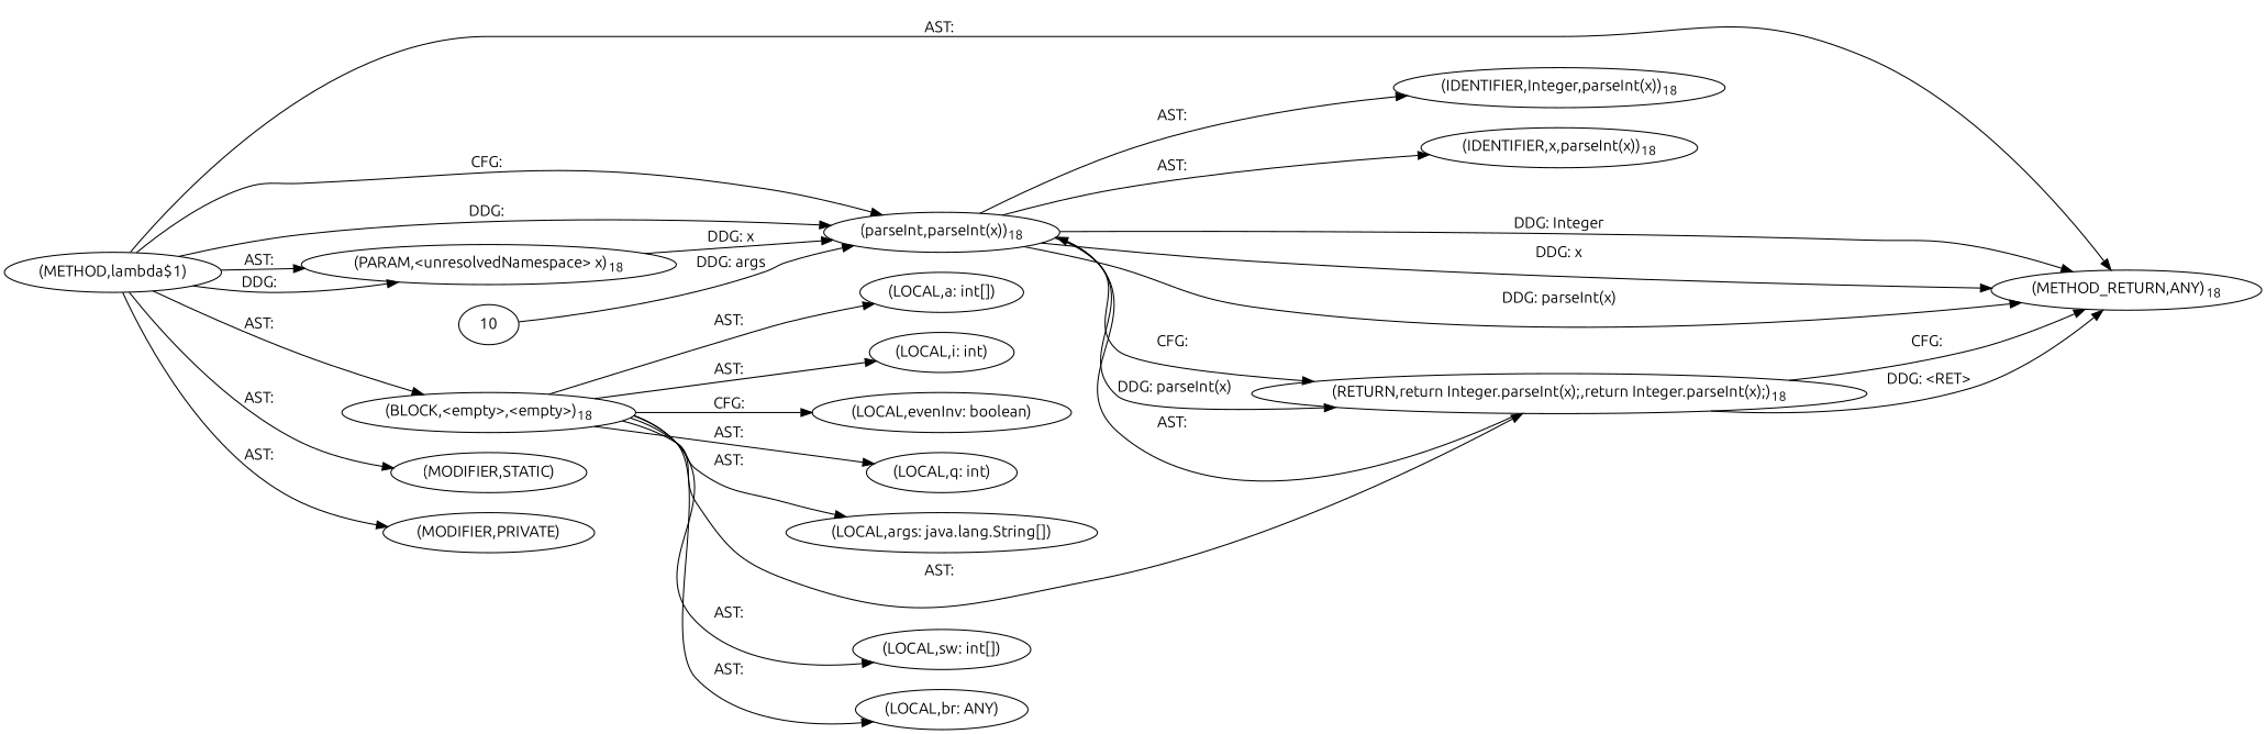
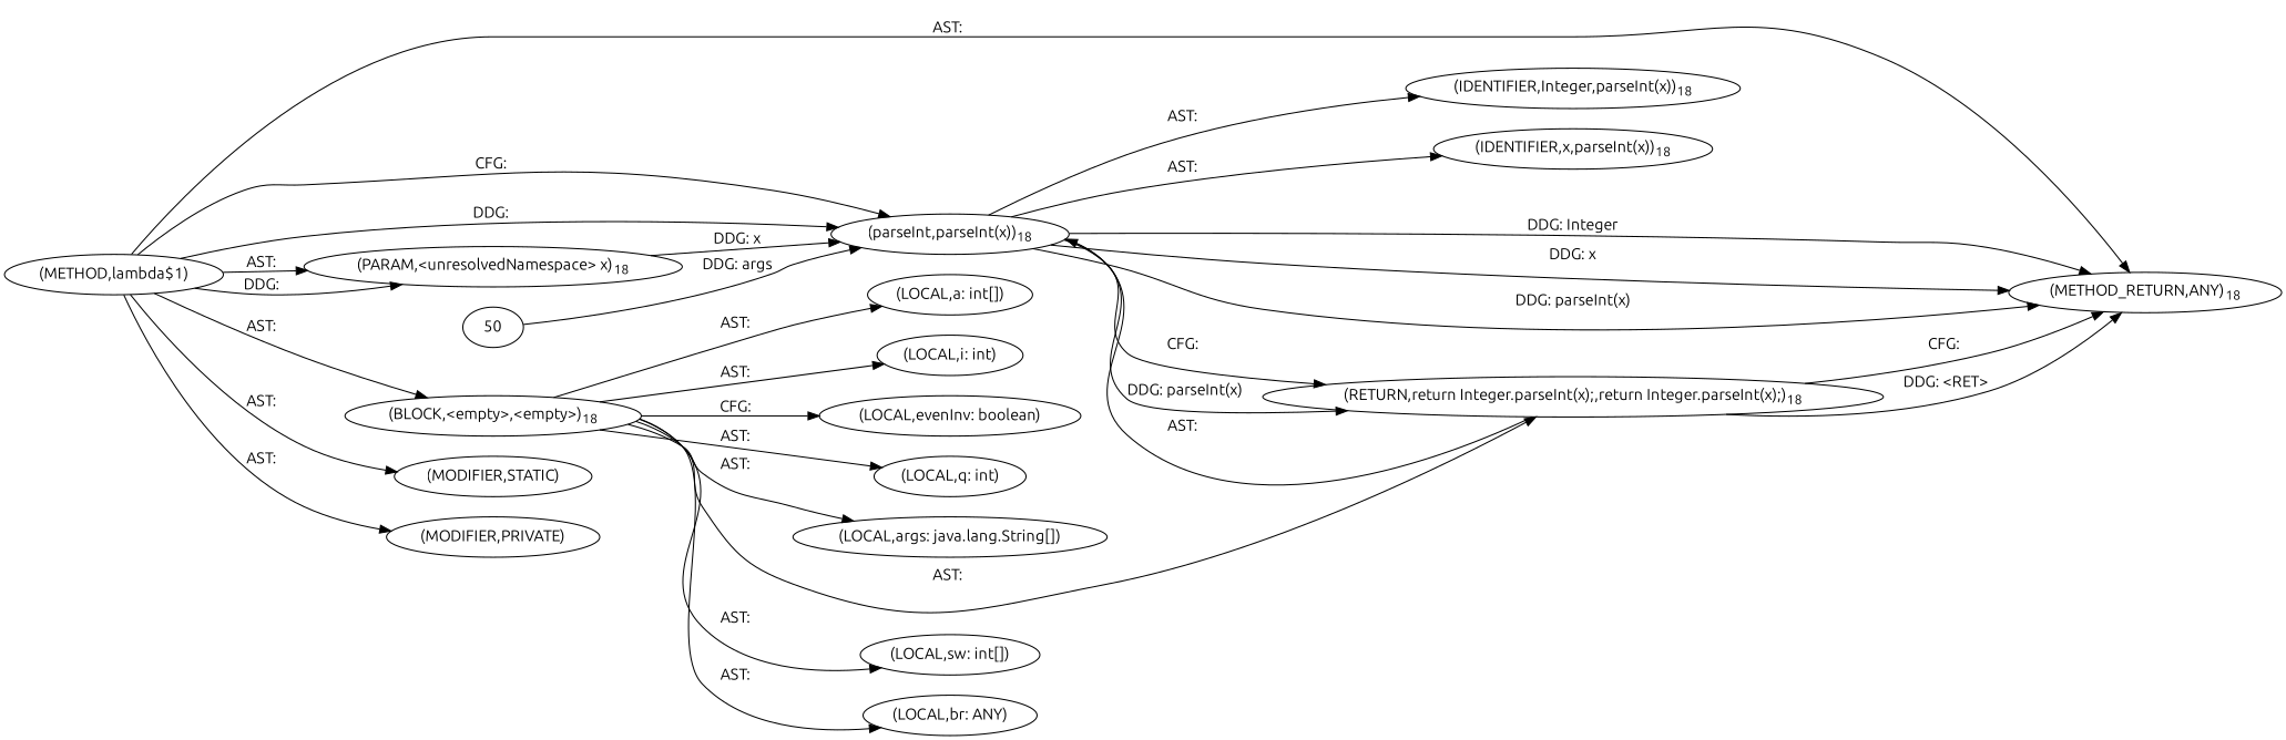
  digraph {
    fontname=Ubuntu
    rankdir=LR
    node [fontname=Ubuntu]
    edge [fontname=Ubuntu]
    n1 [label=<(METHOD,lambda$1)>]
    n2 [label=<(PARAM,&lt;unresolvedNamespace&gt; x)<SUB>18</SUB>>]
    n3 [label=<(BLOCK,&lt;empty&gt;,&lt;empty&gt;)<SUB>18</SUB>>]
    n4 [label=<(parseInt,parseInt(x))<SUB>18</SUB>>]
    n5 [label=<(METHOD_RETURN,ANY)<SUB>18</SUB>>]
    n6 [label=<(MODIFIER,STATIC)>]
    n7 [label=<(MODIFIER,PRIVATE)>]
    n8 [label=<(LOCAL,sw: int[])>]
    n9 [label=<(LOCAL,br: ANY)>]
    n10 [label=<(LOCAL,a: int[])>]
    n11 [label=<(LOCAL,i: int)>]
    n12 [label=<(LOCAL,evenInv: boolean)>]
    n13 [label=<(LOCAL,q: int)>]
    n14 [label=<(LOCAL,args: java.lang.String[])>]
    n15 [label=<(RETURN,return Integer.parseInt(x);,return Integer.parseInt(x);)<SUB>18</SUB>>]
    n16 [label=<(IDENTIFIER,Integer,parseInt(x))<SUB>18</SUB>>]
    n17 [label=<(IDENTIFIER,x,parseInt(x))<SUB>18</SUB>>]
-   10
+   10 [label=50]
    n1 -> n2 [label="AST: "]
    n1 -> n2 [label="DDG: "]
    n1 -> n3 [label="AST: "]
    n1 -> n4 [label="CFG: "]
    n1 -> n4 [label="DDG: "]
    n1 -> n5 [label="AST: "]
    n1 -> n6 [label="AST: "]
    n1 -> n7 [label="AST: "]
    n2 -> n4 [label="DDG: x"]
    n3 -> n8 [label="AST: "]
    n3 -> n9 [label="AST: "]
    n3 -> n10 [label="AST: "]
    n3 -> n11 [label="AST: "]
    n3 -> n12 [label="CFG: "]
    n3 -> n13 [label="AST: "]
    n3 -> n14 [label="AST: "]
    n3 -> n15 [label="AST: "]
    n4 -> n5 [label="DDG: Integer"]
    n4 -> n5 [label="DDG: x"]
    n4 -> n5 [label="DDG: parseInt(x)"]
    n4 -> n15 [label="CFG: "]
    n4 -> n15 [label="DDG: parseInt(x)"]
    n4 -> n16 [label="AST: "]
    n4 -> n17 [label="AST: "]
    n15 -> n4 [label="AST: "]
    n15 -> n5 [label="CFG: "]
    n15 -> n5 [label="DDG: &lt;RET&gt;"]
    10 -> n4 [label="DDG: args"]
  }
